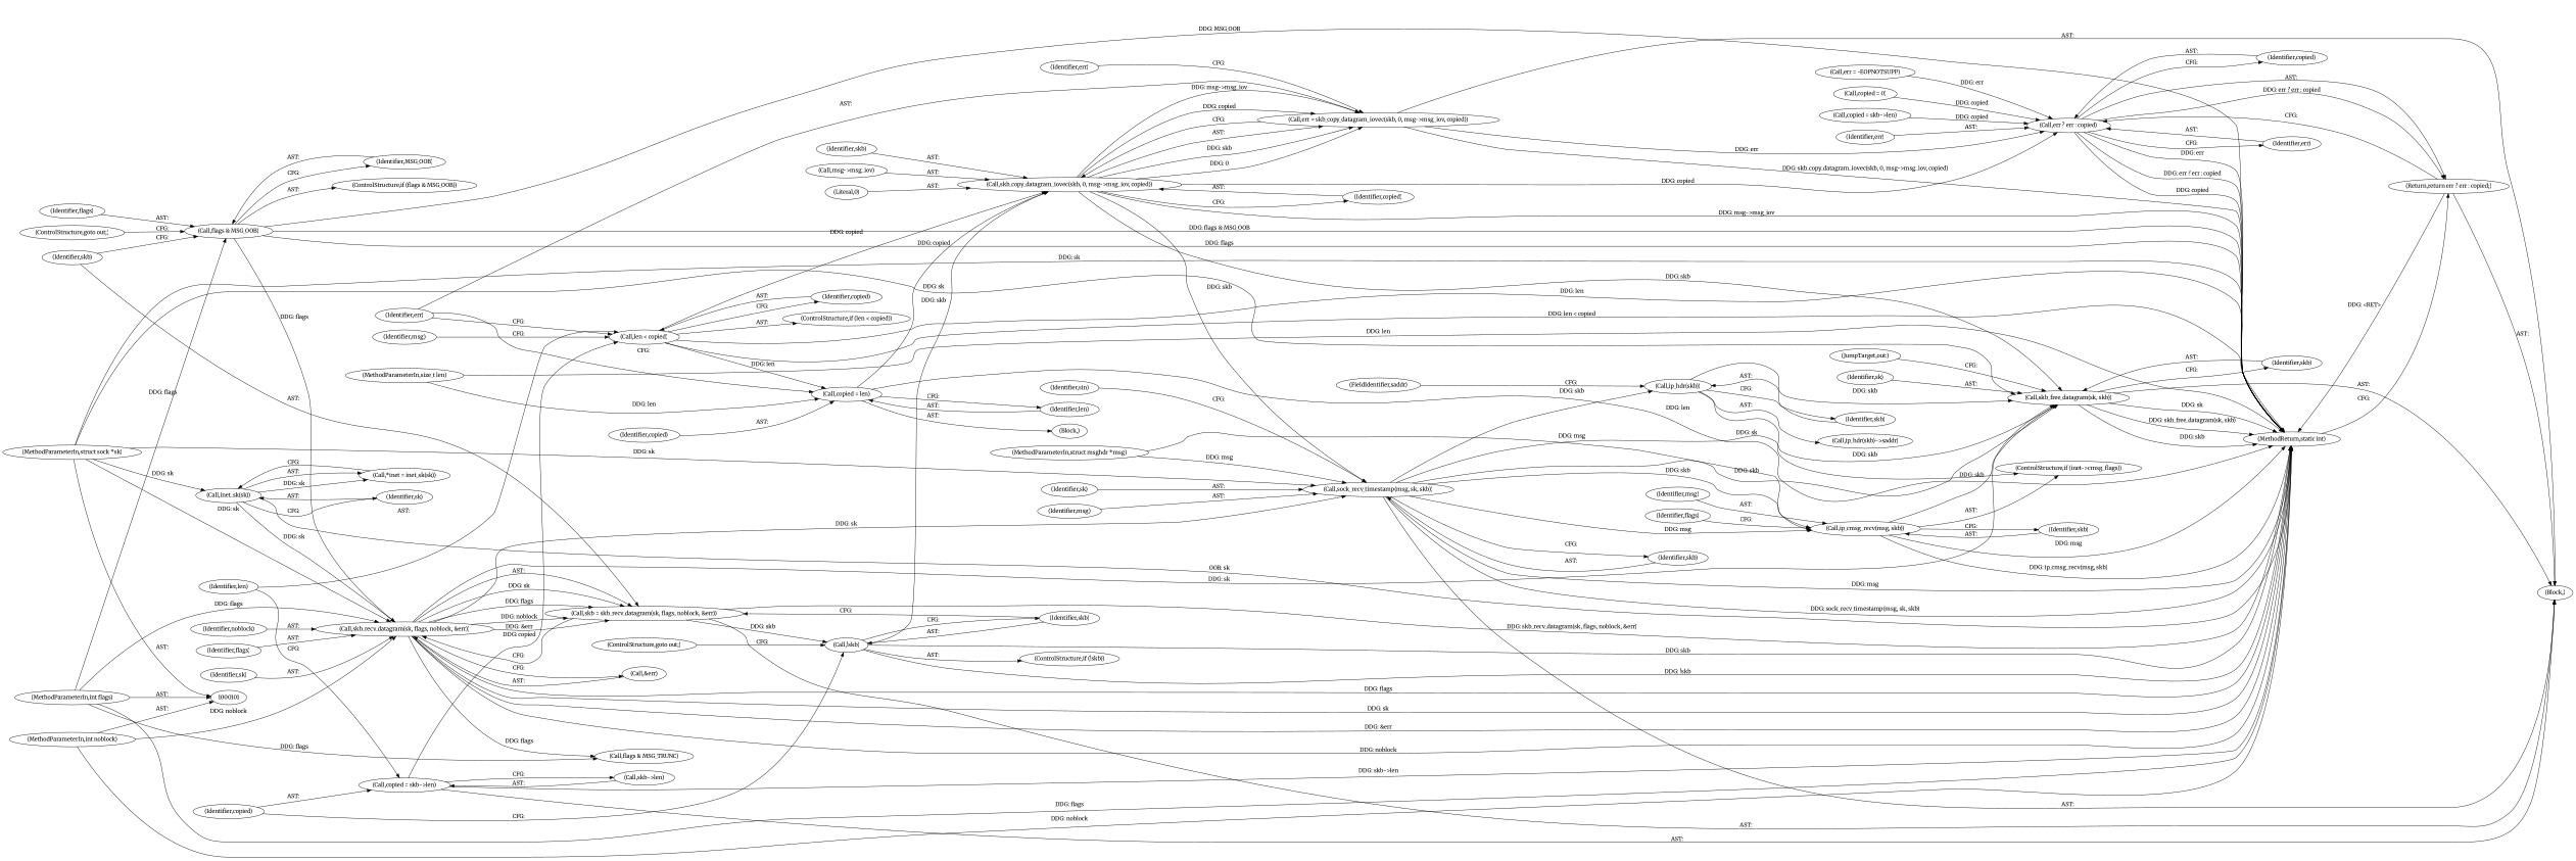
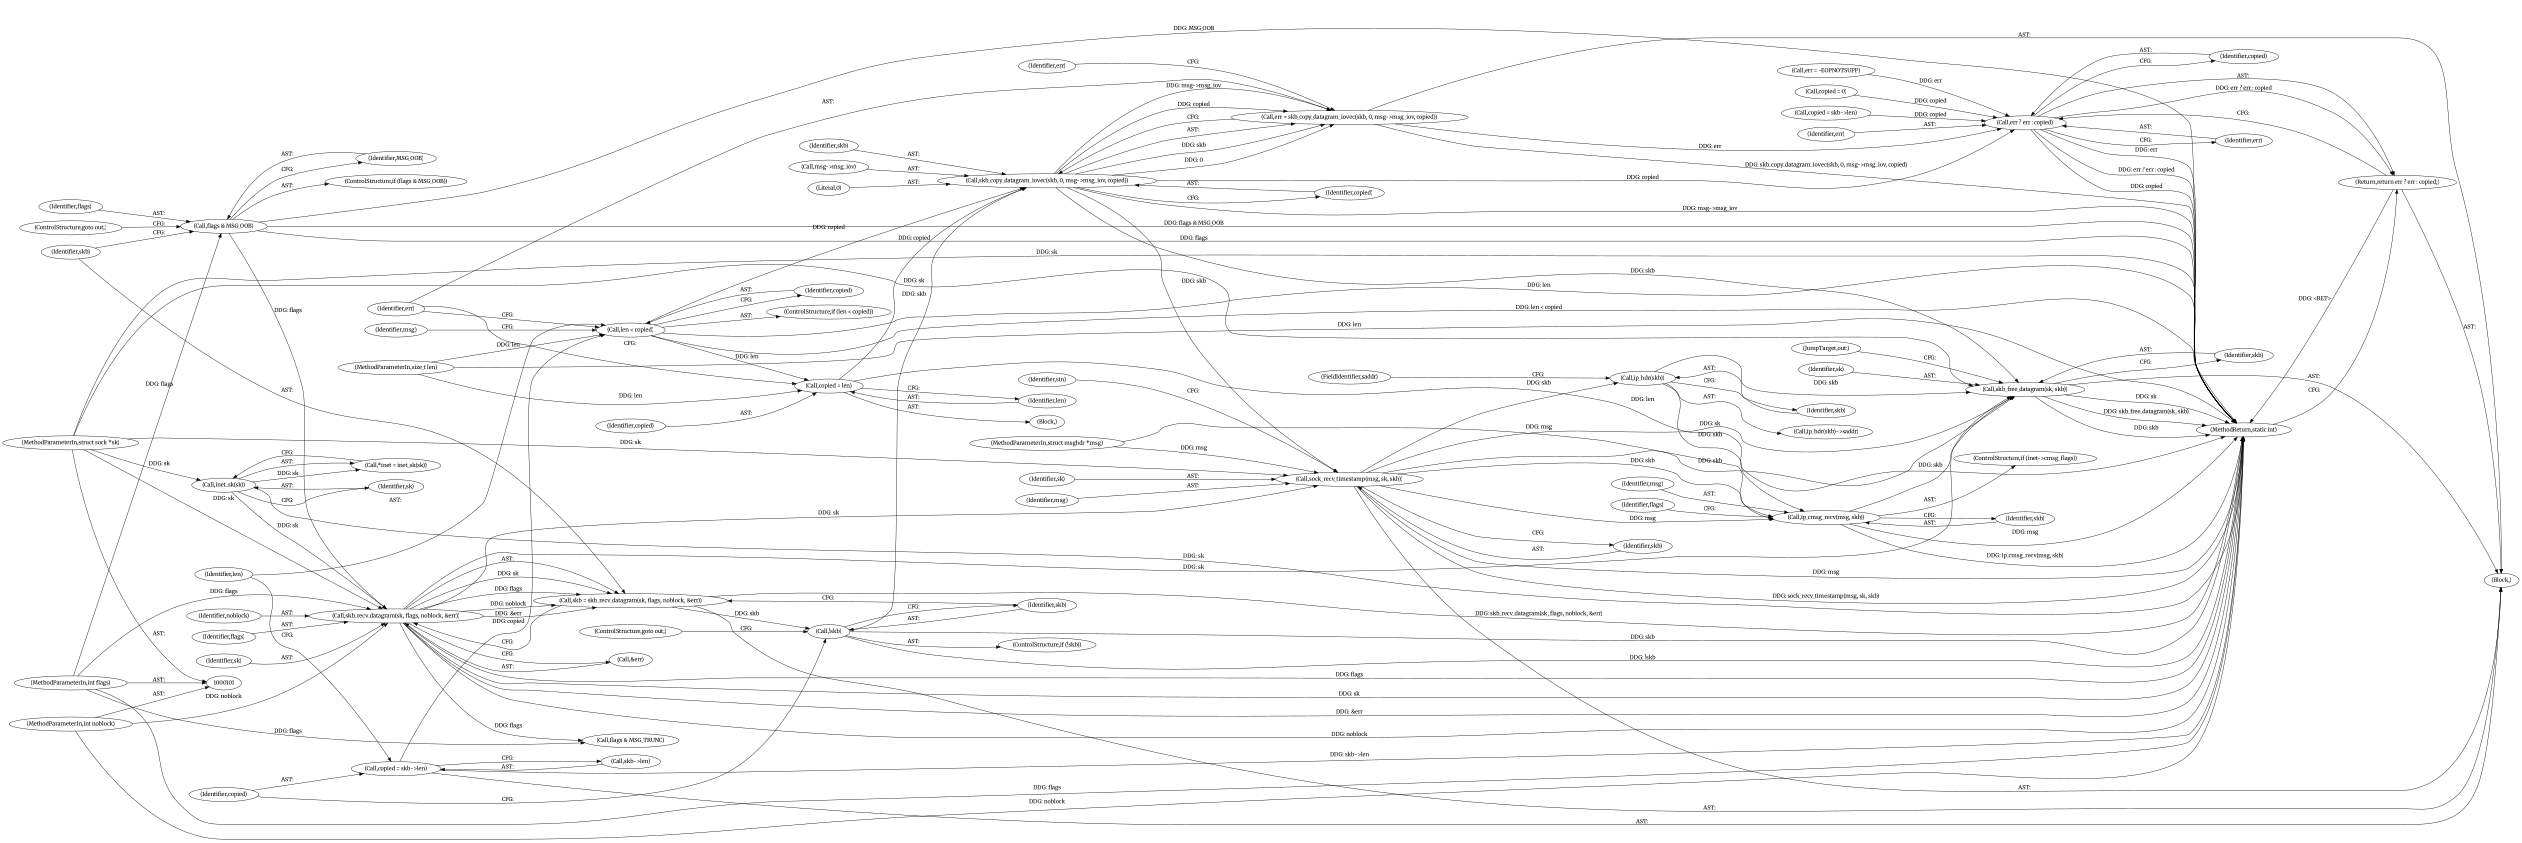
  digraph {
    fontname=Merriweather
    rankdir=LR
    node [fontname=Merriweather]
    edge [fontname=Merriweather]
    n1 [label="(Call,skb_copy_datagram_iovec(skb, 0, msg->msg_iov, copied))"]
    n2 [label="(Call,err = skb_copy_datagram_iovec(skb, 0, msg->msg_iov, copied))"]
    n3 [label="(Call,err ? err : copied)"]
    n4 [label="(Call,sock_recv_timestamp(msg, sk, skb))"]
    n5 [label="(Call,skb_free_datagram(sk, skb))"]
    n6 [label="(MethodReturn,static int)"]
    n7 [label="(Identifier,copied)"]
    n8 [label="(Block,)"]
    n9 [label="(Return,return err ? err : copied;)"]
    n10 [label="(Identifier,copied)"]
    n11 [label="(Identifier,err)"]
    n12 [label="(Call,ip_hdr(skb))"]
    n13 [label="(Call,ip_cmsg_recv(msg, skb))"]
    n14 [label="(Identifier,skb)"]
    n15 [label="(Identifier,skb)"]
    n16 [label="(Call,!skb)"]
    n17 [label="(Identifier,skb)"]
    n18 [label="(ControlStructure,if (!skb))"]
    n19 [label="(Call,skb = skb_recv_datagram(sk, flags, noblock, &err))"]
    n20 [label="(Call,skb_recv_datagram(sk, flags, noblock, &err))"]
    n21 [label="(Call,&err)"]
    n22 [label="(Call,flags & MSG_TRUNC)"]
    n23 [label="(Call,inet_sk(sk))"]
    n24 [label="(Call,*inet = inet_sk(sk))"]
    n25 [label="(Identifier,sk)"]
    n26 [label="(MethodParameterIn,struct sock *sk)"]
    1000101
    n28 [label="(Call,flags & MSG_OOB)"]
    n29 [label="(Identifier,MSG_OOB)"]
    n30 [label="(ControlStructure,if (flags & MSG_OOB))"]
    n31 [label="(MethodParameterIn,int flags)"]
    n32 [label="(MethodParameterIn,int noblock)"]
    n33 [label="(Call,copied = len)"]
    n34 [label="(Block,)"]
    n35 [label="(Identifier,len)"]
    n36 [label="(Call,len < copied)"]
    n37 [label="(ControlStructure,if (len < copied))"]
    n38 [label="(Identifier,copied)"]
    n39 [label="(MethodParameterIn,size_t len)"]
    n40 [label="(Call,copied = skb->len)"]
    n41 [label="(Call,skb->len)"]
    n42 [label="(Call,ip_hdr(skb)->saddr)"]
    n43 [label="(Identifier,skb)"]
    n44 [label="(ControlStructure,if (inet->cmsg_flags))"]
    n45 [label="(Identifier,skb)"]
    n46 [label="(Identifier,err)"]
    n47 [label="(Identifier,skb)"]
    n48 [label="(Identifier,len)"]
    n49 [label="(Identifier,noblock)"]
    n50 [label="(MethodParameterIn,struct msghdr *msg)"]
    n51 [label="(Identifier,err)"]
    n52 [label="(Call,copied = 0)"]
    n53 [label="(Identifier,copied)"]
    n54 [label="(Identifier,sk)"]
    n55 [label="(FieldIdentifier,saddr)"]
    n56 [label="(Identifier,flags)"]
    n57 [label="(Identifier,msg)"]
    n58 [label="(Identifier,sk)"]
    n59 [label="(Identifier,flags)"]
    n60 [label="(Call,copied = skb->len)"]
    n61 [label="(Call,msg->msg_iov)"]
    n62 [label="(ControlStructure,goto out;)"]
    n63 [label="(Identifier,err)"]
    n64 [label="(Identifier,msg)"]
    n65 [label="(Call,err = -EOPNOTSUPP)"]
    n66 [label="(Identifier,msg)"]
    n67 [label="(Identifier,flags)"]
    n68 [label="(Identifier,sin)"]
    n69 [label="(JumpTarget,out:)"]
    n70 [label="(ControlStructure,goto out;)"]
    n71 [label="(Identifier,sk)"]
    n72 [label="(Identifier,copied)"]
    n73 [label="(Identifier,skb)"]
    n74 [label="(Literal,0)"]
    n1 -> n2 [label="AST: "]
    n1 -> n2 [label="DDG: skb"]
    n1 -> n2 [label="DDG: 0"]
    n1 -> n2 [label="DDG: msg->msg_iov"]
    n1 -> n2 [label="DDG: copied"]
    n1 -> n3 [label="DDG: copied"]
    n1 -> n4 [label="DDG: skb"]
    n1 -> n5 [label="DDG: skb"]
    n1 -> n6 [label="DDG: msg->msg_iov"]
    n1 -> n7 [label="CFG: "]
    n2 -> n1 [label="CFG: "]
    n2 -> n3 [label="DDG: err"]
    n2 -> n6 [label="DDG: skb_copy_datagram_iovec(skb, 0, msg->msg_iov, copied)"]
    n2 -> n8 [label="AST: "]
    n3 -> n6 [label="DDG: err ? err : copied"]
    n3 -> n6 [label="DDG: copied"]
    n3 -> n6 [label="DDG: err"]
    n3 -> n9 [label="AST: "]
    n3 -> n9 [label="DDG: err ? err : copied"]
    n3 -> n10 [label="CFG: "]
    n3 -> n11 [label="CFG: "]
    n4 -> n5 [label="DDG: sk"]
    n4 -> n5 [label="DDG: skb"]
    n4 -> n6 [label="DDG: msg"]
    n4 -> n6 [label="DDG: sock_recv_timestamp(msg, sk, skb)"]
    n4 -> n8 [label="AST: "]
    n4 -> n12 [label="DDG: skb"]
    n4 -> n13 [label="DDG: msg"]
    n4 -> n13 [label="DDG: skb"]
    n4 -> n14 [label="CFG: "]
    n5 -> n6 [label="DDG: skb_free_datagram(sk, skb)"]
    n5 -> n6 [label="DDG: skb"]
    n5 -> n6 [label="DDG: sk"]
    n5 -> n8 [label="AST: "]
    n5 -> n15 [label="CFG: "]
    n6 -> n9 [label="CFG: "]
    n7 -> n1 [label="AST: "]
    n9 -> n3 [label="CFG: "]
    n9 -> n6 [label="DDG: <RET>"]
    n9 -> n8 [label="AST: "]
    n10 -> n3 [label="AST: "]
    n11 -> n3 [label="AST: "]
    n12 -> n5 [label="DDG: skb"]
-   n12 -> n44 [label="DDG: skb"]
+   n12 -> n13 [label="DDG: skb"]
    n12 -> n42 [label="AST: "]
    n12 -> n43 [label="CFG: "]
    n13 -> n5 [label="DDG: skb"]
    n13 -> n6 [label="DDG: ip_cmsg_recv(msg, skb)"]
    n13 -> n6 [label="DDG: msg"]
    n13 -> n44 [label="AST: "]
    n13 -> n45 [label="CFG: "]
    n14 -> n4 [label="AST: "]
    n15 -> n5 [label="AST: "]
    n16 -> n1 [label="DDG: skb"]
    n16 -> n6 [label="DDG: skb"]
    n16 -> n6 [label="DDG: !skb"]
    n16 -> n17 [label="CFG: "]
    n16 -> n18 [label="AST: "]
    n17 -> n16 [label="AST: "]
    n17 -> n19 [label="CFG: "]
    n19 -> n6 [label="DDG: skb_recv_datagram(sk, flags, noblock, &err)"]
    n19 -> n8 [label="AST: "]
    n19 -> n16 [label="DDG: skb"]
    n19 -> n20 [label="CFG: "]
    n20 -> n4 [label="DDG: sk"]
    n20 -> n5 [label="DDG: sk"]
    n20 -> n6 [label="DDG: flags"]
    n20 -> n6 [label="DDG: sk"]
    n20 -> n6 [label="DDG: &err"]
    n20 -> n6 [label="DDG: noblock"]
    n20 -> n19 [label="AST: "]
    n20 -> n19 [label="DDG: sk"]
    n20 -> n19 [label="DDG: flags"]
    n20 -> n19 [label="DDG: noblock"]
    n20 -> n19 [label="DDG: &err"]
    n20 -> n21 [label="CFG: "]
    n20 -> n22 [label="DDG: flags"]
    n21 -> n20 [label="AST: "]
-   n23 -> n6 [label="OOB: sk"]
+   n23 -> n6 [label="DDG: sk"]
    n23 -> n20 [label="DDG: sk"]
    n23 -> n24 [label="AST: "]
    n23 -> n24 [label="DDG: sk"]
    n23 -> n25 [label="CFG: "]
    n24 -> n23 [label="CFG: "]
    n25 -> n23 [label="AST: "]
    n26 -> n4 [label="DDG: sk"]
    n26 -> n5 [label="DDG: sk"]
    n26 -> n6 [label="DDG: sk"]
    n26 -> n20 [label="DDG: sk"]
    n26 -> n23 [label="DDG: sk"]
    n26 -> 1000101 [label="AST: "]
    n28 -> n6 [label="DDG: flags & MSG_OOB"]
    n28 -> n6 [label="DDG: flags"]
    n28 -> n6 [label="DDG: MSG_OOB"]
    n28 -> n20 [label="DDG: flags"]
    n28 -> n29 [label="CFG: "]
    n28 -> n30 [label="AST: "]
    n29 -> n28 [label="AST: "]
    n31 -> n6 [label="DDG: flags"]
    n31 -> n20 [label="DDG: flags"]
    n31 -> n22 [label="DDG: flags"]
    n31 -> 1000101 [label="AST: "]
    n31 -> n28 [label="DDG: flags"]
    n32 -> n6 [label="DDG: noblock"]
    n32 -> n20 [label="DDG: noblock"]
    n32 -> 1000101 [label="AST: "]
    n33 -> n1 [label="DDG: copied"]
    n33 -> n6 [label="DDG: len"]
    n33 -> n34 [label="AST: "]
    n33 -> n35 [label="CFG: "]
    n35 -> n33 [label="AST: "]
    n36 -> n1 [label="DDG: copied"]
    n36 -> n6 [label="DDG: len"]
    n36 -> n6 [label="DDG: len < copied"]
    n36 -> n33 [label="DDG: len"]
    n36 -> n37 [label="AST: "]
    n36 -> n38 [label="CFG: "]
    n38 -> n36 [label="AST: "]
    n39 -> n6 [label="DDG: len"]
    n39 -> n33 [label="DDG: len"]
+   n39 -> n36 [label="DDG: len"]
    n40 -> n6 [label="DDG: skb->len"]
    n40 -> n8 [label="AST: "]
    n40 -> n36 [label="DDG: copied"]
    n40 -> n41 [label="CFG: "]
    n41 -> n40 [label="AST: "]
    n43 -> n12 [label="AST: "]
    n45 -> n13 [label="AST: "]
    n46 -> n2 [label="CFG: "]
    n47 -> n1 [label="AST: "]
    n48 -> n36 [label="AST: "]
    n48 -> n40 [label="CFG: "]
    n49 -> n20 [label="AST: "]
    n50 -> n4 [label="DDG: msg"]
    n50 -> n13 [label="DDG: msg"]
    n51 -> n2 [label="AST: "]
    n51 -> n33 [label="CFG: "]
    n51 -> n36 [label="CFG: "]
    n52 -> n3 [label="DDG: copied"]
    n53 -> n33 [label="AST: "]
    n54 -> n4 [label="AST: "]
    n55 -> n12 [label="CFG: "]
    n56 -> n20 [label="AST: "]
    n57 -> n13 [label="AST: "]
    n58 -> n20 [label="AST: "]
    n59 -> n28 [label="AST: "]
    n60 -> n3 [label="DDG: copied"]
    n61 -> n1 [label="AST: "]
    n62 -> n28 [label="CFG: "]
    n63 -> n3 [label="AST: "]
    n64 -> n36 [label="CFG: "]
    n65 -> n3 [label="DDG: err"]
    n66 -> n4 [label="AST: "]
    n67 -> n13 [label="CFG: "]
    n68 -> n4 [label="CFG: "]
    n69 -> n5 [label="CFG: "]
    n70 -> n16 [label="CFG: "]
    n71 -> n5 [label="AST: "]
    n72 -> n16 [label="CFG: "]
    n72 -> n40 [label="AST: "]
    n73 -> n19 [label="AST: "]
    n73 -> n28 [label="CFG: "]
    n74 -> n1 [label="AST: "]
  }
